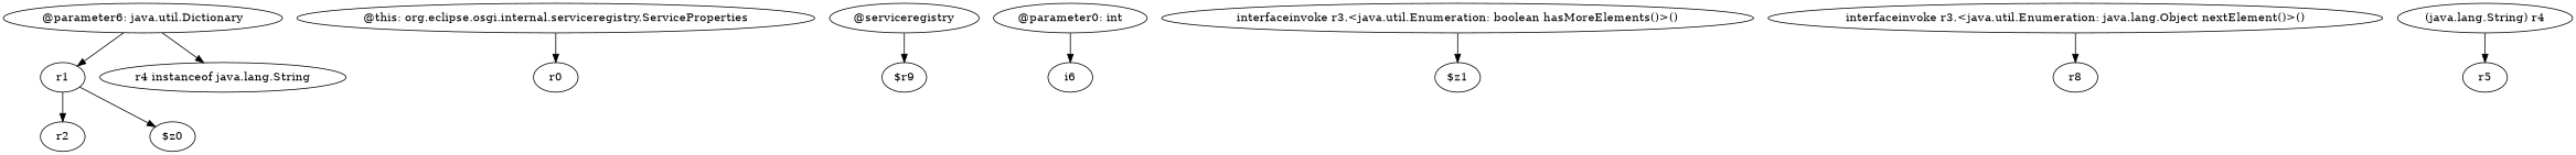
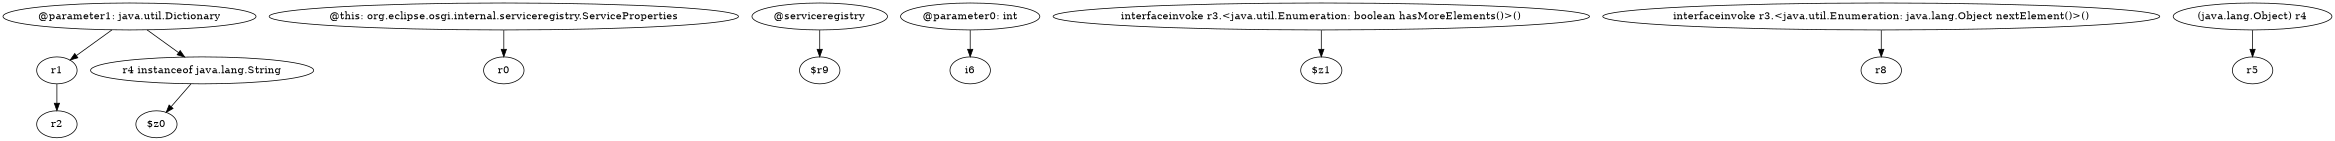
  digraph {
-   n1 [label="@parameter6: java.util.Dictionary"]
+   n1 [label="@parameter1: java.util.Dictionary"]
    n2 [label=r1]
    n3 [label="r4 instanceof java.lang.String"]
    n4 [label=r2]
    n5 [label="$z0"]
    n6 [label="@this: org.eclipse.osgi.internal.serviceregistry.ServiceProperties"]
    n7 [label=r0]
    n8 [label="@serviceregistry"]
    n9 [label="$r9"]
    n10 [label="@parameter0: int"]
    n11 [label=i6]
    n12 [label="interfaceinvoke r3.<java.util.Enumeration: boolean hasMoreElements()>()"]
    n13 [label="$z1"]
    n14 [label="interfaceinvoke r3.<java.util.Enumeration: java.lang.Object nextElement()>()"]
    n15 [label=r8]
-   n16 [label="(java.lang.String) r4"]
+   n16 [label="(java.lang.Object) r4"]
    n17 [label=r5]
    n1 -> n2
    n1 -> n3
    n2 -> n4
-   n2 -> n5
+   n3 -> n5
    n6 -> n7
    n8 -> n9
    n10 -> n11
    n12 -> n13
    n14 -> n15
    n16 -> n17
  }
